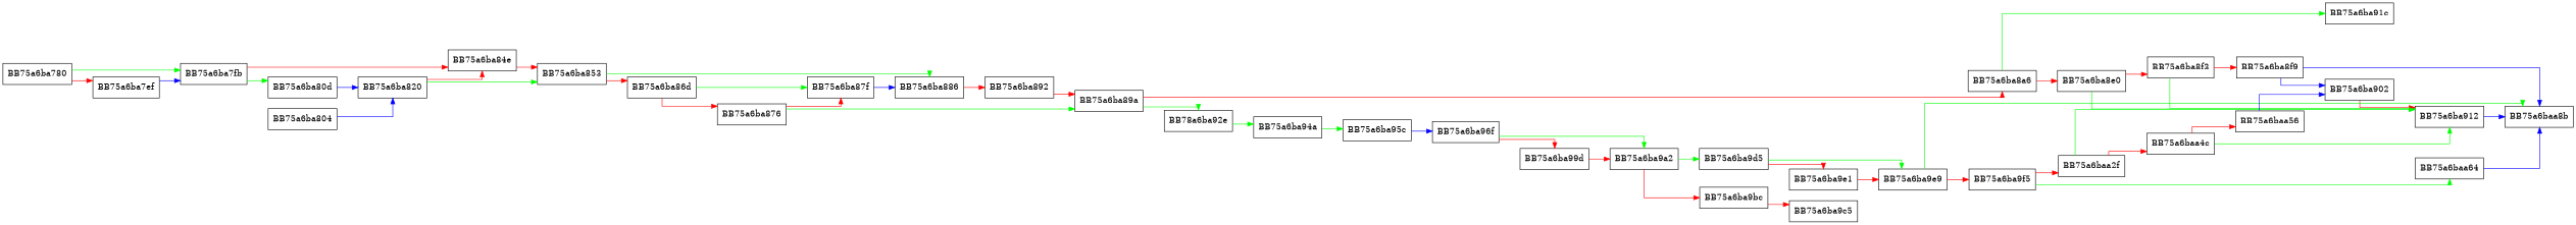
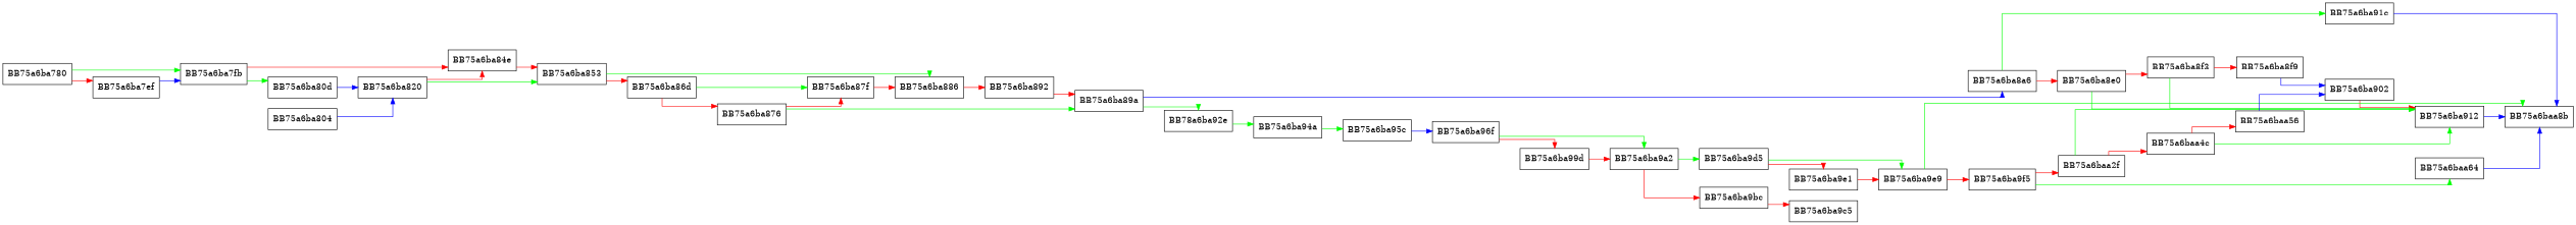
  digraph {
    rankdir=LR
    splines=ortho
    node [shape=box]
    edge [color=red]
    BB75a6ba780
    BB75a6ba7fb
    BB75a6ba7ef
    BB75a6ba80d
    BB75a6ba84e
    BB75a6ba820
    BB75a6ba804
    BB75a6ba853
    BB75a6ba886
    BB75a6ba86d
    BB75a6ba892
    BB75a6ba87f
    BB75a6ba876
    n14 [label=BB78a6ba92e]
    BB75a6ba89a
    BB75a6ba8a6
    BB75a6ba94a
    BB75a6ba91c
    BB75a6ba8e0
    BB75a6ba95c
    BB75a6baa8b
    BB75a6ba912
    BB75a6ba8f3
    BB75a6ba8f9
    BB75a6ba902
    BB75a6ba96f
    BB75a6ba9a2
    BB75a6ba99d
    BB75a6ba9d5
    BB75a6ba9bc
    BB75a6ba9e9
    BB75a6ba9e1
    BB75a6ba9c5
    BB75a6ba9f5
    BB75a6baa64
    BB75a6baa2f
    BB75a6baa4c
    BB75a6baa56
    BB75a6ba780 -> BB75a6ba7fb [color=green]
    BB75a6ba780 -> BB75a6ba7ef
    BB75a6ba7fb -> BB75a6ba80d [color=green]
    BB75a6ba7fb -> BB75a6ba84e
    BB75a6ba7ef -> BB75a6ba7fb [color=blue]
    BB75a6ba80d -> BB75a6ba820 [color=blue]
    BB75a6ba84e -> BB75a6ba853
    BB75a6ba820 -> BB75a6ba84e
    BB75a6ba820 -> BB75a6ba853 [color=green]
    BB75a6ba804 -> BB75a6ba820 [color=blue]
    BB75a6ba853 -> BB75a6ba886 [color=green]
    BB75a6ba853 -> BB75a6ba86d
    BB75a6ba886 -> BB75a6ba892
    BB75a6ba86d -> BB75a6ba87f [color=green]
    BB75a6ba86d -> BB75a6ba876
    BB75a6ba892 -> BB75a6ba89a
-   BB75a6ba87f -> BB75a6ba886 [color=blue]
+   BB75a6ba87f -> BB75a6ba886
    BB75a6ba876 -> BB75a6ba87f
    BB75a6ba876 -> BB75a6ba89a [color=green]
    n14 -> BB75a6ba94a [color=green]
    BB75a6ba89a -> n14 [color=green]
-   BB75a6ba89a -> BB75a6ba8a6
+   BB75a6ba89a -> BB75a6ba8a6 [color=blue]
    BB75a6ba8a6 -> BB75a6ba91c [color=green]
    BB75a6ba8a6 -> BB75a6ba8e0
    BB75a6ba94a -> BB75a6ba95c [color=green]
-   BB75a6ba8f9 -> BB75a6baa8b [color=blue]
+   BB75a6ba91c -> BB75a6baa8b [color=blue]
    BB75a6ba8e0 -> BB75a6ba912 [color=green]
    BB75a6ba8e0 -> BB75a6ba8f3
    BB75a6ba95c -> BB75a6ba96f [color=blue]
    BB75a6ba912 -> BB75a6baa8b [color=blue]
    BB75a6ba8f3 -> BB75a6ba912 [color=green]
    BB75a6ba8f3 -> BB75a6ba8f9
    BB75a6ba8f9 -> BB75a6ba902 [color=blue]
    BB75a6ba902 -> BB75a6ba912
    BB75a6ba96f -> BB75a6ba9a2 [color=green]
    BB75a6ba96f -> BB75a6ba99d
    BB75a6ba9a2 -> BB75a6ba9d5 [color=green]
    BB75a6ba9a2 -> BB75a6ba9bc
    BB75a6ba99d -> BB75a6ba9a2
    BB75a6ba9d5 -> BB75a6ba9e9 [color=green]
    BB75a6ba9d5 -> BB75a6ba9e1
    BB75a6ba9bc -> BB75a6ba9c5
    BB75a6ba9e9 -> BB75a6baa8b [color=green]
    BB75a6ba9e9 -> BB75a6ba9f5
    BB75a6ba9e1 -> BB75a6ba9e9
    BB75a6ba9f5 -> BB75a6baa64 [color=green]
    BB75a6ba9f5 -> BB75a6baa2f
    BB75a6baa64 -> BB75a6baa8b [color=blue]
    BB75a6baa2f -> BB75a6ba912 [color=green]
    BB75a6baa2f -> BB75a6baa4c
    BB75a6baa4c -> BB75a6ba912 [color=green]
    BB75a6baa4c -> BB75a6baa56
    BB75a6baa56 -> BB75a6ba902 [color=blue]
  }
